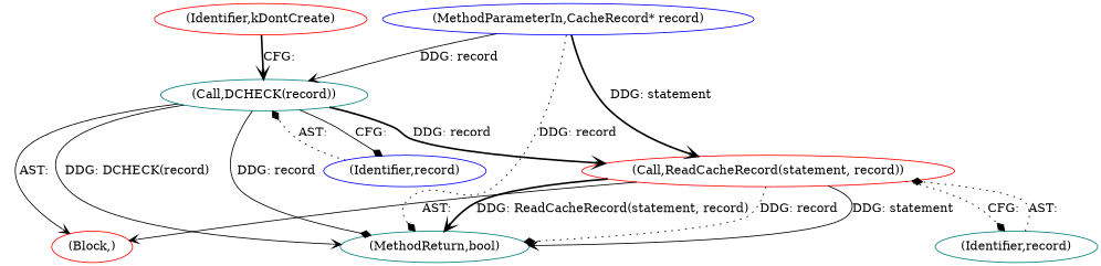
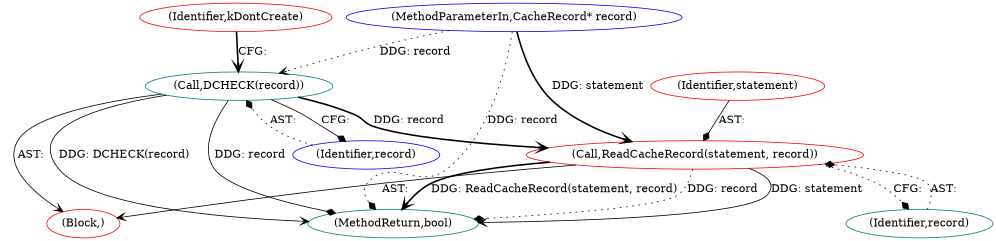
  digraph {
    node [color=red]
    edge [arrowhead=vee style=solid]
    n1 [color=teal label="(Call,DCHECK(record))"]
    n2 [label="(Call,ReadCacheRecord(statement, record))"]
    n3 [color=blue label="(Identifier,record)"]
    n4 [label="(Block,)"]
    n5 [color=teal label="(MethodReturn,bool)"]
    n6 [color=teal label="(Identifier,record)"]
    n7 [color=blue label="(MethodParameterIn,CacheRecord* record)"]
+   n8 [label="(Identifier,statement)"]
    n9 [label="(Identifier,kDontCreate)"]
    n1 -> n2 [label="DDG: record" style=bold]
    n1 -> n3 [arrowhead=diamond label="CFG: "]
    n1 -> n4 [label="AST: "]
    n1 -> n5 [label="DDG: DCHECK(record)"]
    n1 -> n5 [arrowhead=diamond label="DDG: record"]
    n2 -> n4 [label="AST: "]
    n2 -> n5 [label="DDG: statement"]
    n2 -> n5 [label="DDG: ReadCacheRecord(statement, record)" style=bold]
    n2 -> n5 [arrowhead=diamond label="DDG: record" style=dotted]
    n2 -> n6 [arrowhead=diamond label="CFG: " style=dotted]
    n3 -> n1 [arrowhead=diamond label="AST: " style=dotted]
    n6 -> n2 [arrowhead=diamond label="AST: " style=dotted]
-   n7 -> n1 [label="DDG: record"]
+   n7 -> n1 [label="DDG: record" style=dotted]
    n7 -> n2 [label="DDG: statement" style=bold]
    n7 -> n5 [arrowhead=diamond label="DDG: record" style=dotted]
+   n8 -> n2 [arrowhead=diamond label="AST: "]
    n9 -> n1 [label="CFG: " style=bold]
  }
